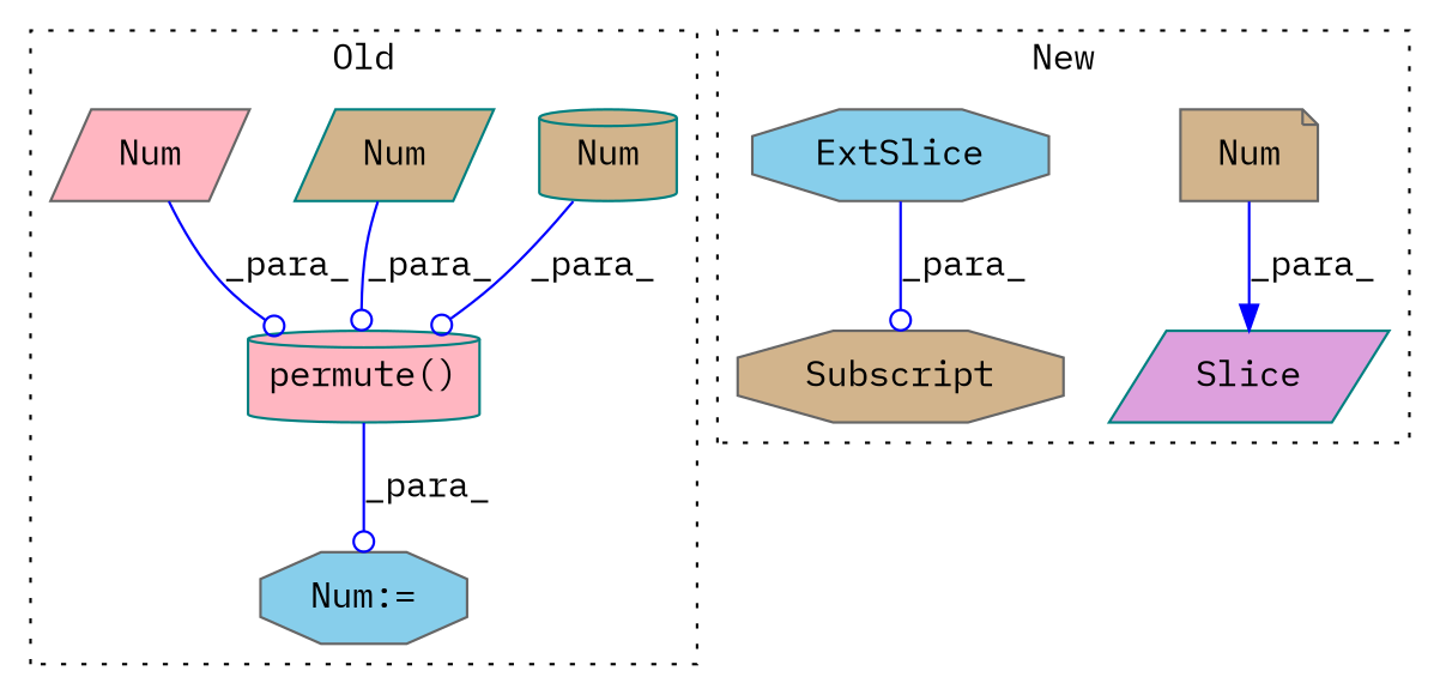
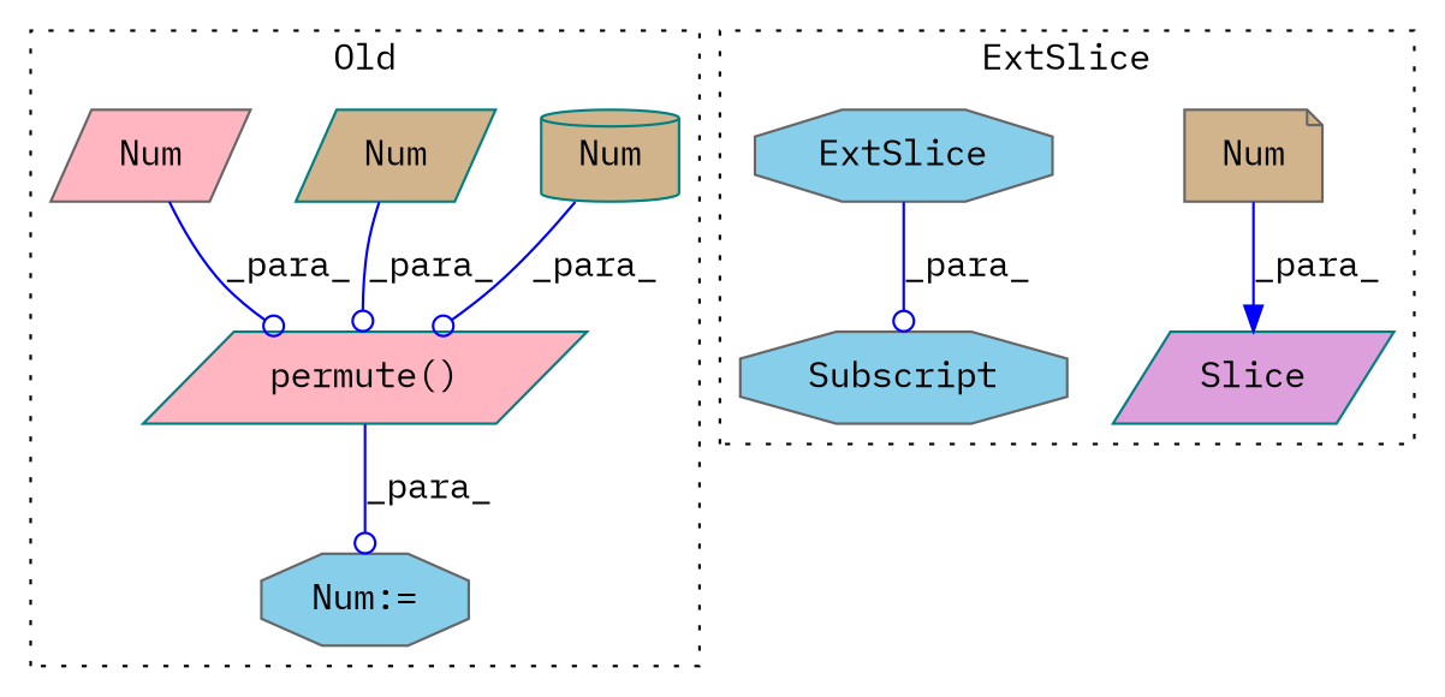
  digraph {
    fontname="IBM Plex Mono"
    node [a=76 color=gray40 fillcolor=tan fontname="IBM Plex Mono" l=1 s=5900 shape=parallelogram style=filled]
    edge [arrowhead=odot color=blue fontname="IBM Plex Mono"]
-   n1 [a=75 color=teal fillcolor=lightpink l="14,1" label="permute()" s="6640,6661" shape=cylinder]
+   n1 [a=75 color=teal fillcolor=lightpink l="14,1" label="permute()" s="6640,6661"]
    n2 [color=teal label=Num s=6654 shape=cylinder]
    n3 [color=teal label=Num s=6660]
    n4 [fillcolor=lightpink label=Num s=6657]
    n5 [a=68 fillcolor=skyblue l=3 label="Num:=" s=6637 shape=octagon]
    n6 [a=80 color=teal fillcolor=plum label=Slice]
    n7 [label=Num shape=note]
    n8 [a=85 fillcolor=skyblue label=ExtSlice s=5895 shape=octagon]
-   n9 [a=63 l="10,0" label=Subscript s="5895,0" shape=octagon]
+   n9 [a=63 fillcolor=skyblue l="10,0" label=Subscript s="5895,0" shape=octagon]
    subgraph cluster_1 {
      label=Old
      style=dotted
      n1
      n2
      n3
      n4
      n5
    }
    subgraph cluster_2 {
-     label=New
+     label=ExtSlice
      style=dotted
      n6
      n7
      n8
      n9
    }
    n1 -> n5 [label=_para_]
    n2 -> n1 [label=_para_]
    n3 -> n1 [label=_para_]
    n4 -> n1 [label=_para_]
    n7 -> n6 [arrowhead=normal label=_para_]
    n8 -> n9 [label=_para_]
  }
